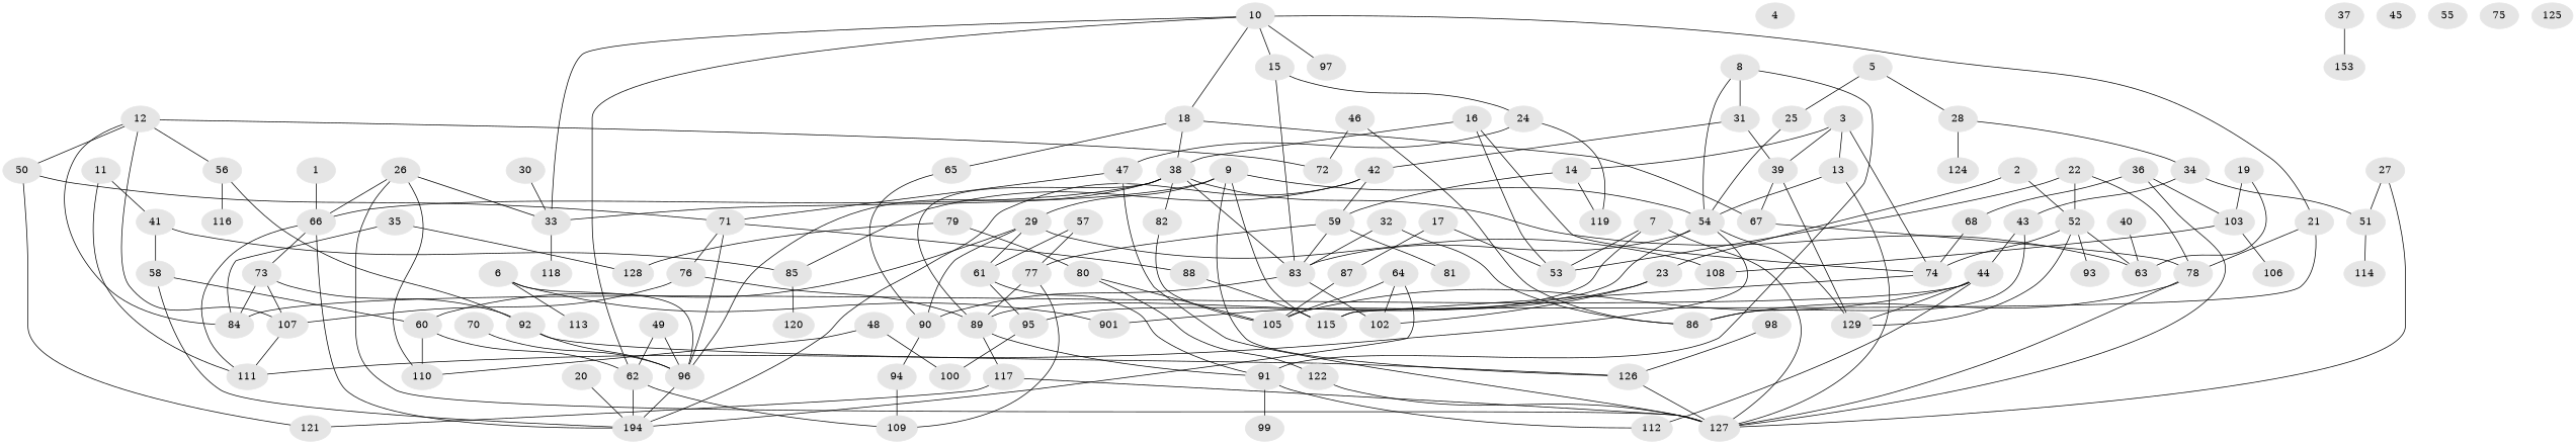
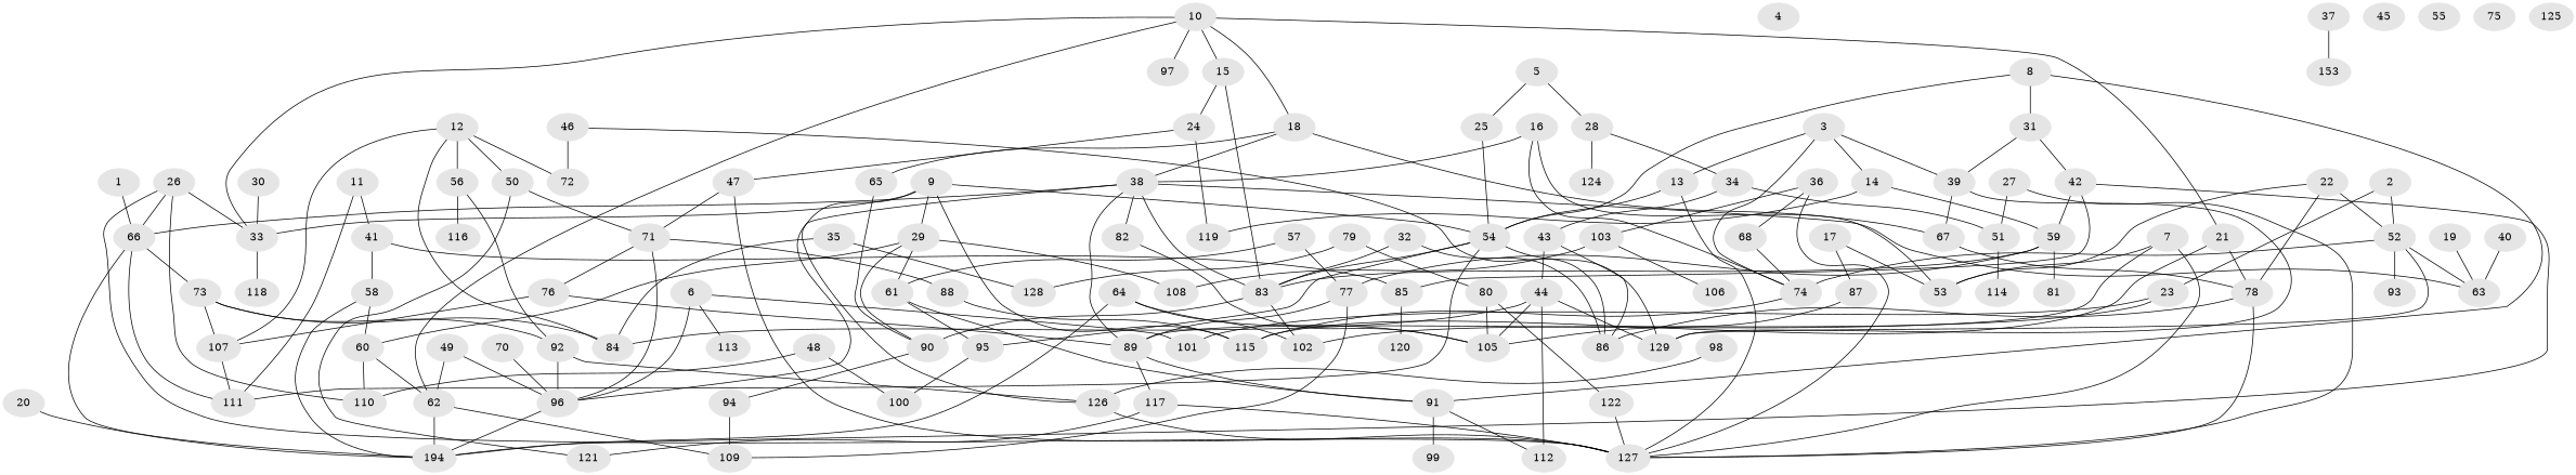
  graph {
    node [color=gray90 style=filled]
    1
    66
    111
    n4 [label=194]
    73
    2
    23
    52
-   101 [label=901]
+   101
    102
    74
    63
    129
    93
    3
    13
    14
    39
    127
    54
    59
    119
    67
    115
    4
    5
    25
    28
    34
    124
    6
    96
    113
    7
    53
    89
    91
    117
    8
    31
    42
    83
    95
    112
    99
    9
    29
    33
    126
    60
    61
    90
    108
    118
    10
    15
    18
    21
    62
    97
    24
    38
    65
    78
    109
    11
    41
    58
    85
    12
    50
    56
    72
    84
    107
    71
    121
    92
    116
    77
    81
    47
    16
    82
    17
    87
    105
    19
    103
    106
    20
    86
    22
    26
    110
    27
    51
    114
    43
    94
    30
    32
    44
    35
    128
    36
    68
    n108 [label=153]
    37
    40
    120
    45
    46
    76
    88
    48
    100
    49
    55
    57
    64
    70
    75
    79
    80
    122
    98
    125
    1 -- 66
    66 -- 111
    66 -- n4
    66 -- 73
    73 -- 84
    73 -- 107
    73 -- 92
    2 -- 23
    2 -- 52
    23 -- 101
    23 -- 102
    52 -- 74
    52 -- 63
    52 -- 129
    52 -- 93
    74 -- 115
    3 -- 74
    3 -- 13
    3 -- 14
    3 -- 39
    13 -- 127
    13 -- 54
    14 -- 59
    14 -- 119
    39 -- 129
    39 -- 67
    54 -- 111
    54 -- 129
    54 -- 83
    54 -- 95
    59 -- 83
    59 -- 77
    59 -- 81
    67 -- 78
    5 -- 25
    5 -- 28
    25 -- 54
    28 -- 34
    28 -- 124
    34 -- 51
    34 -- 43
    6 -- 101
    6 -- 96
    6 -- 113
    96 -- n4
    7 -- 127
    7 -- 53
    7 -- 89
    89 -- 91
    89 -- 117
    91 -- 112
    91 -- 99
    117 -- 127
    117 -- 121
    8 -- 54
    8 -- 91
    8 -- 31
    31 -- 39
    31 -- 42
    42 -- n4
    42 -- 59
    42 -- 85
    83 -- 102
    83 -- 90
    95 -- 100
    9 -- 54
    9 -- 115
    9 -- 29
    9 -- 33
    9 -- 126
    29 -- 60
    29 -- 61
    29 -- 90
    29 -- 108
    33 -- 118
    126 -- 127
    60 -- 62
    60 -- 110
    61 -- 91
    61 -- 95
    90 -- 94
    10 -- 33
    10 -- 15
    10 -- 18
    10 -- 21
    10 -- 62
    10 -- 97
    15 -- 83
    15 -- 24
    18 -- 67
    18 -- 38
    18 -- 65
    21 -- 115
    21 -- 78
    62 -- n4
    62 -- 109
    24 -- 119
    24 -- 47
    38 -- 66
    38 -- 63
    38 -- 96
    38 -- 89
    38 -- 83
    38 -- 82
    65 -- 90
    78 -- 127
    78 -- 86
    11 -- 111
    11 -- 41
    41 -- 58
    41 -- 85
    58 -- n4
    58 -- 60
    85 -- 120
    12 -- 50
    12 -- 56
    12 -- 72
    12 -- 84
    12 -- 107
    50 -- 71
    50 -- 121
    56 -- 92
    56 -- 116
    107 -- 111
    71 -- 96
    71 -- 76
    71 -- 88
    92 -- 96
    92 -- 126
    77 -- 89
    77 -- 109
    47 -- 127
    47 -- 71
    16 -- 74
    16 -- 53
    16 -- 38
    82 -- 105
    17 -- 53
    17 -- 87
    87 -- 105
    19 -- 63
-   19 -- 103
    103 -- 108
    103 -- 106
    20 -- n4
    22 -- 52
    22 -- 53
    22 -- 78
    26 -- 66
    26 -- 127
    26 -- 33
    26 -- 110
    27 -- 127
    27 -- 51
    51 -- 114
    43 -- 86
    43 -- 44
    94 -- 109
    30 -- 33
    32 -- 83
    32 -- 86
    44 -- 129
    44 -- 112
    44 -- 84
    44 -- 105
    35 -- 84
    35 -- 128
    36 -- 127
    36 -- 103
    36 -- 68
    68 -- 74
    37 -- n108
    40 -- 63
    46 -- 72
    46 -- 86
    76 -- 89
    76 -- 107
    88 -- 115
    48 -- 110
    48 -- 100
    49 -- 96
    49 -- 62
    57 -- 61
    57 -- 77
    64 -- n4
    64 -- 102
    64 -- 105
    70 -- 96
    79 -- 128
    79 -- 80
    80 -- 105
    80 -- 122
    122 -- 127
    98 -- 126
  }
